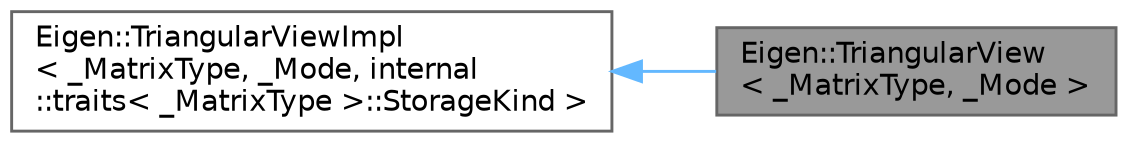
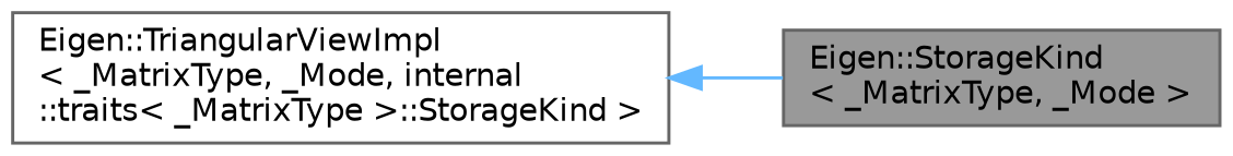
  digraph {
    rankdir=LR
    node [color=gray40 fontname=Helvetica fontsize=10 shape=box style=filled]
-   n1 [fillcolor=grey60 fontcolor=black height=0.2 label="Eigen::TriangularView\l\< _MatrixType, _Mode \>" width=0.4]
+   n1 [fillcolor=grey60 fontcolor=black height=0.2 label="Eigen::StorageKind\l\< _MatrixType, _Mode \>" width=0.4]
    n2 [fillcolor=white height=0.2 label="Eigen::TriangularViewImpl\l\< _MatrixType, _Mode, internal\l::traits\< _MatrixType \>::StorageKind \>" width=0.4]
    n2 -> n1 [color=steelblue1 dir=back fontname=Helvetica fontsize=10 labelfontname=Helvetica labelfontsize=10 style=solid]
  }
